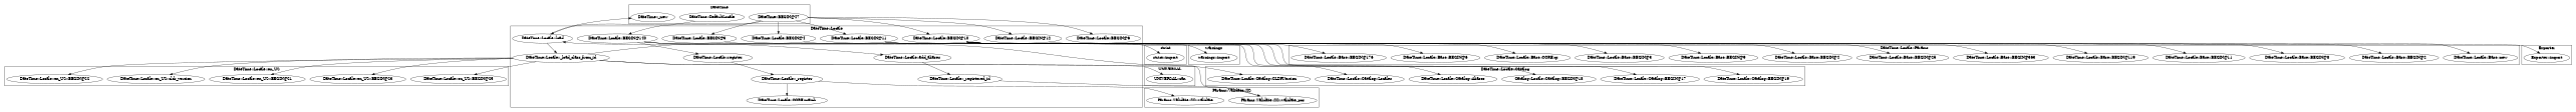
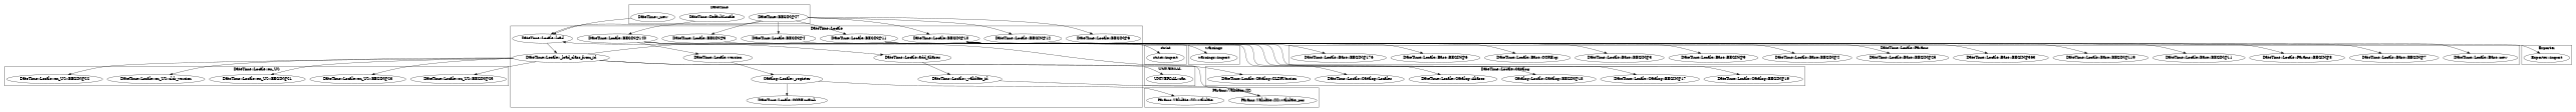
  digraph {
    "DateTime::Locale::en_US::BEGIN@25"
    "DateTime::Locale::en_US::BEGIN@23"
    "DateTime::Locale::en_US::BEGIN@21"
    "DateTime::Locale::en_US::cldr_version"
    "DateTime::Locale::en_US::BEGIN@22"
    "UNIVERSAL::can"
    "Params::Validate::XS::validate_pos"
    "Params::Validate::XS::validate"
    "Exporter::import"
    "DateTime::BEGIN@47"
    "DateTime::DefaultLocale"
    "DateTime::_new"
    "warnings::import"
-   "DateTime::Locale::Base::BEGIN@8"
+   "DateTime::Locale::Base::BEGIN@8" [label="DateTime::Locale::Params::BEGIN@8"]
    "DateTime::Locale::Base::new"
    "DateTime::Locale::Base::BEGIN@119"
    "DateTime::Locale::Base::BEGIN@363"
    "DateTime::Locale::Base::BEGIN@25"
    "DateTime::Locale::Base::BEGIN@4"
    "DateTime::Locale::Base::BEGIN@9"
    "DateTime::Locale::Base::BEGIN@3"
    "DateTime::Locale::Base::CORE:qr"
    "DateTime::Locale::Base::BEGIN@6"
    "DateTime::Locale::Base::BEGIN@176"
-   "DateTime::Locale::Base::BEGIN@7" [label="DateTime::Locale::Base::BEGIN@2"]
+   "DateTime::Locale::Base::BEGIN@7"
    "DateTime::Locale::Base::BEGIN@11"
    n27 [label="Catalog::Locale::Catalog::BEGIN@18"]
    "DateTime::Locale::Catalog::BEGIN@17"
    "DateTime::Locale::Catalog::Locales"
    "DateTime::Locale::Catalog::Aliases"
    "DateTime::Locale::Catalog::CLDRVersion"
    "DateTime::Locale::Catalog::BEGIN@19"
    "strict::import"
    "DateTime::Locale::BEGIN@3"
    "DateTime::Locale::_load_class_from_id"
    "DateTime::Locale::BEGIN@4"
    "DateTime::Locale::BEGIN@11"
    "DateTime::Locale::BEGIN@10"
-   "DateTime::Locale::_register"
+   "DateTime::Locale::_register" [label="Catalog::Locale::_register"]
    "DateTime::Locale::load"
    "DateTime::Locale::CORE:match"
-   "DateTime::Locale::_registered_id"
-   "DateTime::Locale::register"
+   "DateTime::Locale::_registered_id" [label="DateTime::Locale::_validate_id"]
+   "DateTime::Locale::register" [label="DateTime::Locale::version"]
    "DateTime::Locale::BEGIN@6"
    "DateTime::Locale::BEGIN@12"
    "DateTime::Locale::add_aliases"
    "DateTime::Locale::BEGIN@140"
    subgraph cluster_1 {
      label="DateTime::Locale::en_US"
      "DateTime::Locale::en_US::BEGIN@25"
      "DateTime::Locale::en_US::BEGIN@23"
      "DateTime::Locale::en_US::BEGIN@21"
      "DateTime::Locale::en_US::cldr_version"
      "DateTime::Locale::en_US::BEGIN@22"
    }
    subgraph cluster_2 {
      label=UNIVERSAL
      "UNIVERSAL::can"
    }
    subgraph cluster_3 {
      label="Params::Validate::XS"
      "Params::Validate::XS::validate_pos"
      "Params::Validate::XS::validate"
    }
    subgraph cluster_4 {
      label=Exporter
      "Exporter::import"
    }
    subgraph cluster_5 {
      label=DateTime
      "DateTime::BEGIN@47"
      "DateTime::DefaultLocale"
      "DateTime::_new"
    }
    subgraph cluster_6 {
      label=warnings
      "warnings::import"
    }
    subgraph cluster_7 {
      label="DateTime::Locale::Params"
      "DateTime::Locale::Base::BEGIN@8"
      "DateTime::Locale::Base::new"
      "DateTime::Locale::Base::BEGIN@119"
      "DateTime::Locale::Base::BEGIN@363"
      "DateTime::Locale::Base::BEGIN@25"
      "DateTime::Locale::Base::BEGIN@4"
      "DateTime::Locale::Base::BEGIN@9"
      "DateTime::Locale::Base::BEGIN@3"
      "DateTime::Locale::Base::CORE:qr"
      "DateTime::Locale::Base::BEGIN@6"
      "DateTime::Locale::Base::BEGIN@176"
      "DateTime::Locale::Base::BEGIN@7"
      "DateTime::Locale::Base::BEGIN@11"
    }
    subgraph cluster_8 {
      label="DateTime::Locale::Catalog"
      n27
      "DateTime::Locale::Catalog::BEGIN@17"
      "DateTime::Locale::Catalog::Locales"
      "DateTime::Locale::Catalog::Aliases"
      "DateTime::Locale::Catalog::CLDRVersion"
      "DateTime::Locale::Catalog::BEGIN@19"
    }
    subgraph cluster_9 {
      label="strict"
      "strict::import"
    }
    subgraph cluster_10 {
      label="DateTime::Locale"
      "DateTime::Locale::BEGIN@3"
      "DateTime::Locale::_load_class_from_id"
      "DateTime::Locale::BEGIN@4"
      "DateTime::Locale::BEGIN@11"
      "DateTime::Locale::BEGIN@10"
      "DateTime::Locale::_register"
      "DateTime::Locale::load"
      "DateTime::Locale::CORE:match"
      "DateTime::Locale::_registered_id"
      "DateTime::Locale::register"
      "DateTime::Locale::BEGIN@6"
      "DateTime::Locale::BEGIN@12"
      "DateTime::Locale::add_aliases"
      "DateTime::Locale::BEGIN@140"
    }
    "Params::Validate::XS::validate_pos" -> "DateTime::Locale::load"
    "DateTime::BEGIN@47" -> "DateTime::Locale::BEGIN@3"
    "DateTime::BEGIN@47" -> "DateTime::Locale::BEGIN@4"
    "DateTime::BEGIN@47" -> "DateTime::Locale::BEGIN@11"
    "DateTime::BEGIN@47" -> "DateTime::Locale::BEGIN@10"
    "DateTime::BEGIN@47" -> "DateTime::Locale::BEGIN@6"
    "DateTime::BEGIN@47" -> "DateTime::Locale::BEGIN@12"
    "DateTime::BEGIN@47" -> "DateTime::Locale::BEGIN@140"
    "DateTime::DefaultLocale" -> "DateTime::Locale::load"
-   "DateTime::Locale::load" -> "DateTime::_new"
+   "DateTime::_new" -> "DateTime::Locale::load"
    "DateTime::Locale::BEGIN@3" -> "strict::import"
    "DateTime::Locale::_load_class_from_id" -> "DateTime::Locale::en_US::BEGIN@25"
    "DateTime::Locale::_load_class_from_id" -> "DateTime::Locale::en_US::BEGIN@23"
    "DateTime::Locale::_load_class_from_id" -> "DateTime::Locale::en_US::BEGIN@21"
    "DateTime::Locale::_load_class_from_id" -> "DateTime::Locale::en_US::cldr_version"
    "DateTime::Locale::_load_class_from_id" -> "DateTime::Locale::en_US::BEGIN@22"
    "DateTime::Locale::_load_class_from_id" -> "UNIVERSAL::can"
    "DateTime::Locale::_load_class_from_id" -> "DateTime::Locale::Base::new"
    "DateTime::Locale::_load_class_from_id" -> "DateTime::Locale::Catalog::CLDRVersion"
    "DateTime::Locale::BEGIN@4" -> "warnings::import"
    "DateTime::Locale::BEGIN@11" -> n27
    "DateTime::Locale::BEGIN@11" -> "DateTime::Locale::Catalog::BEGIN@17"
    "DateTime::Locale::BEGIN@11" -> "DateTime::Locale::Catalog::BEGIN@19"
    "DateTime::Locale::BEGIN@10" -> "DateTime::Locale::Base::BEGIN@8"
    "DateTime::Locale::BEGIN@10" -> "DateTime::Locale::Base::BEGIN@119"
    "DateTime::Locale::BEGIN@10" -> "DateTime::Locale::Base::BEGIN@363"
    "DateTime::Locale::BEGIN@10" -> "DateTime::Locale::Base::BEGIN@25"
    "DateTime::Locale::BEGIN@10" -> "DateTime::Locale::Base::BEGIN@4"
    "DateTime::Locale::BEGIN@10" -> "DateTime::Locale::Base::BEGIN@9"
    "DateTime::Locale::BEGIN@10" -> "DateTime::Locale::Base::BEGIN@3"
    "DateTime::Locale::BEGIN@10" -> "DateTime::Locale::Base::CORE:qr"
    "DateTime::Locale::BEGIN@10" -> "DateTime::Locale::Base::BEGIN@6"
    "DateTime::Locale::BEGIN@10" -> "DateTime::Locale::Base::BEGIN@176"
    "DateTime::Locale::BEGIN@10" -> "DateTime::Locale::Base::BEGIN@7"
    "DateTime::Locale::BEGIN@10" -> "DateTime::Locale::Base::BEGIN@11"
    "DateTime::Locale::_register" -> "Params::Validate::XS::validate"
    "DateTime::Locale::_register" -> "DateTime::Locale::CORE:match"
    "DateTime::Locale::load" -> "DateTime::Locale::_load_class_from_id"
    "DateTime::Locale::_registered_id" -> "Params::Validate::XS::validate_pos"
    "DateTime::Locale::register" -> "DateTime::Locale::_register"
    "DateTime::Locale::BEGIN@12" -> "Exporter::import"
    "DateTime::Locale::add_aliases" -> "DateTime::Locale::_registered_id"
    "DateTime::Locale::BEGIN@140" -> "DateTime::Locale::Catalog::Locales"
    "DateTime::Locale::BEGIN@140" -> "DateTime::Locale::Catalog::Aliases"
    "DateTime::Locale::BEGIN@140" -> "DateTime::Locale::register"
    "DateTime::Locale::BEGIN@140" -> "DateTime::Locale::add_aliases"
  }
